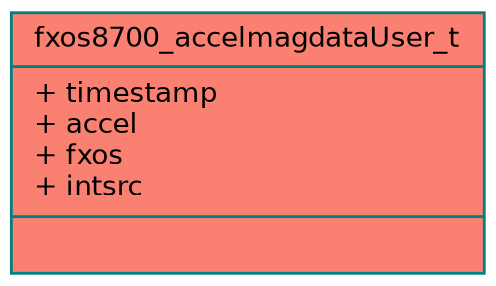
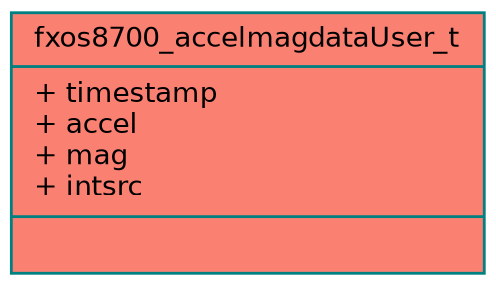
  digraph {
-   n1 [color=teal fillcolor=salmon fontcolor=black fontname=Helvetica fontsize=10 height=0.2 label="{fxos8700_accelmagdataUser_t\n|+ timestamp\l+ accel\l+ fxos\l+ intsrc\l|}" shape=record style=filled width=0.4]
+   n1 [color=teal fillcolor=salmon fontcolor=black fontname=Helvetica fontsize=10 height=0.2 label="{fxos8700_accelmagdataUser_t\n|+ timestamp\l+ accel\l+ mag\l+ intsrc\l|}" shape=record style=filled width=0.4]
  }
